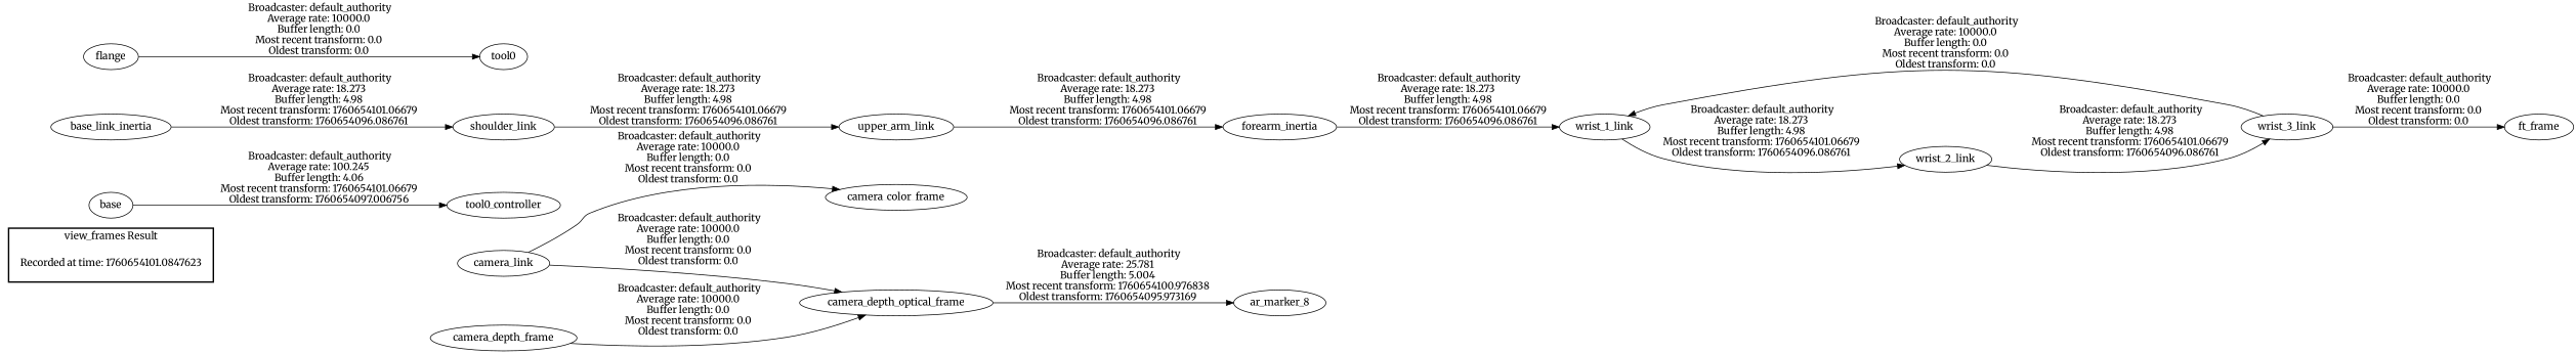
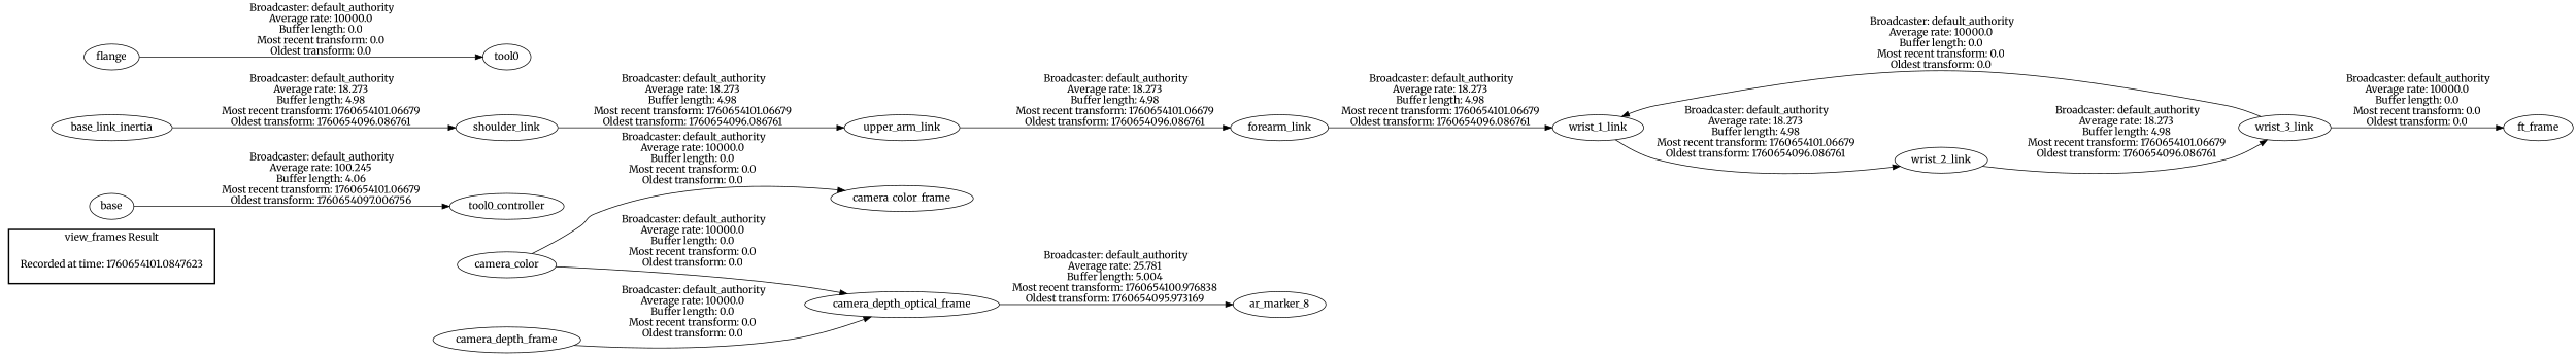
  digraph {
    fontname=Merriweather
    rankdir=LR
    node [fontname=Merriweather]
    edge [fontname=Merriweather]
    "Recorded at time: 1760654101.0847623" [shape=plaintext]
-   camera_link
+   camera_link [label=camera_color]
    camera_depth_optical_frame
    ar_marker_8
    camera_depth_frame
    camera_color_frame
    base
    tool0_controller
    base_link_inertia
    shoulder_link
    upper_arm_link
    flange
    tool0
    wrist_3_link
    ft_frame
    wrist_1_link
    wrist_2_link
-   forearm_link [label=forearm_inertia]
+   forearm_link
    subgraph cluster_1 {
      color=black
      label="view_frames Result"
      style=bold
      "Recorded at time: 1760654101.0847623"
    }
    "Recorded at time: 1760654101.0847623" -> camera_link [style=invis]
    camera_link -> camera_depth_optical_frame [label=" Broadcaster: default_authority\nAverage rate: 10000.0\nBuffer length: 0.0\nMost recent transform: 0.0\nOldest transform: 0.0\n"]
    camera_link -> camera_color_frame [label=" Broadcaster: default_authority\nAverage rate: 10000.0\nBuffer length: 0.0\nMost recent transform: 0.0\nOldest transform: 0.0\n"]
    camera_depth_optical_frame -> ar_marker_8 [label=" Broadcaster: default_authority\nAverage rate: 25.781\nBuffer length: 5.004\nMost recent transform: 1760654100.976838\nOldest transform: 1760654095.973169\n"]
    camera_depth_frame -> camera_depth_optical_frame [label=" Broadcaster: default_authority\nAverage rate: 10000.0\nBuffer length: 0.0\nMost recent transform: 0.0\nOldest transform: 0.0\n"]
    base -> tool0_controller [label=" Broadcaster: default_authority\nAverage rate: 100.245\nBuffer length: 4.06\nMost recent transform: 1760654101.06679\nOldest transform: 1760654097.006756\n"]
    base_link_inertia -> shoulder_link [label=" Broadcaster: default_authority\nAverage rate: 18.273\nBuffer length: 4.98\nMost recent transform: 1760654101.06679\nOldest transform: 1760654096.086761\n"]
    shoulder_link -> upper_arm_link [label=" Broadcaster: default_authority\nAverage rate: 18.273\nBuffer length: 4.98\nMost recent transform: 1760654101.06679\nOldest transform: 1760654096.086761\n"]
    upper_arm_link -> forearm_link [label=" Broadcaster: default_authority\nAverage rate: 18.273\nBuffer length: 4.98\nMost recent transform: 1760654101.06679\nOldest transform: 1760654096.086761\n"]
    flange -> tool0 [label=" Broadcaster: default_authority\nAverage rate: 10000.0\nBuffer length: 0.0\nMost recent transform: 0.0\nOldest transform: 0.0\n"]
    wrist_3_link -> ft_frame [label=" Broadcaster: default_authority\nAverage rate: 10000.0\nBuffer length: 0.0\nMost recent transform: 0.0\nOldest transform: 0.0\n"]
    wrist_3_link -> wrist_1_link [label=" Broadcaster: default_authority\nAverage rate: 10000.0\nBuffer length: 0.0\nMost recent transform: 0.0\nOldest transform: 0.0\n"]
    wrist_1_link -> wrist_2_link [label=" Broadcaster: default_authority\nAverage rate: 18.273\nBuffer length: 4.98\nMost recent transform: 1760654101.06679\nOldest transform: 1760654096.086761\n"]
    wrist_2_link -> wrist_3_link [label=" Broadcaster: default_authority\nAverage rate: 18.273\nBuffer length: 4.98\nMost recent transform: 1760654101.06679\nOldest transform: 1760654096.086761\n"]
    forearm_link -> wrist_1_link [label=" Broadcaster: default_authority\nAverage rate: 18.273\nBuffer length: 4.98\nMost recent transform: 1760654101.06679\nOldest transform: 1760654096.086761\n"]
  }
